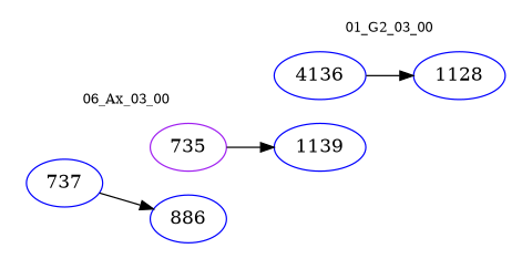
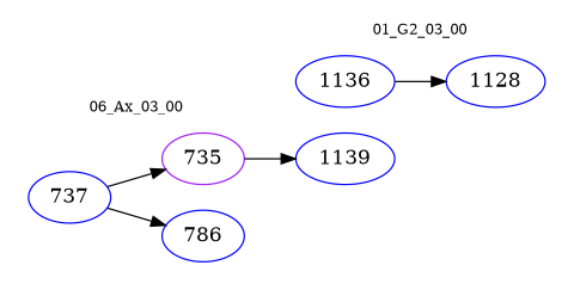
  digraph {
    rankdir=LR
    node [color=blue]
    edge [color=black]
    n1 [label=737]
-   n2 [label=886]
+   n2 [label=786]
    n3 [color=purple label=735]
-   n4 [label=4136]
+   n4 [label=1136]
    n5 [label=1139]
    n6 [label=1128]
    subgraph cluster_1 {
      color=white
      fontsize=10
      label="06_Ax_03_00"
      n1
      n2
      n3
    }
    subgraph cluster_2 {
      color=white
      fontsize=10
      label="01_G2_03_00"
      n4
      n5
      n6
    }
    n1 -> n2
+   n1 -> n3
    n3 -> n5
    n4 -> n6
  }
